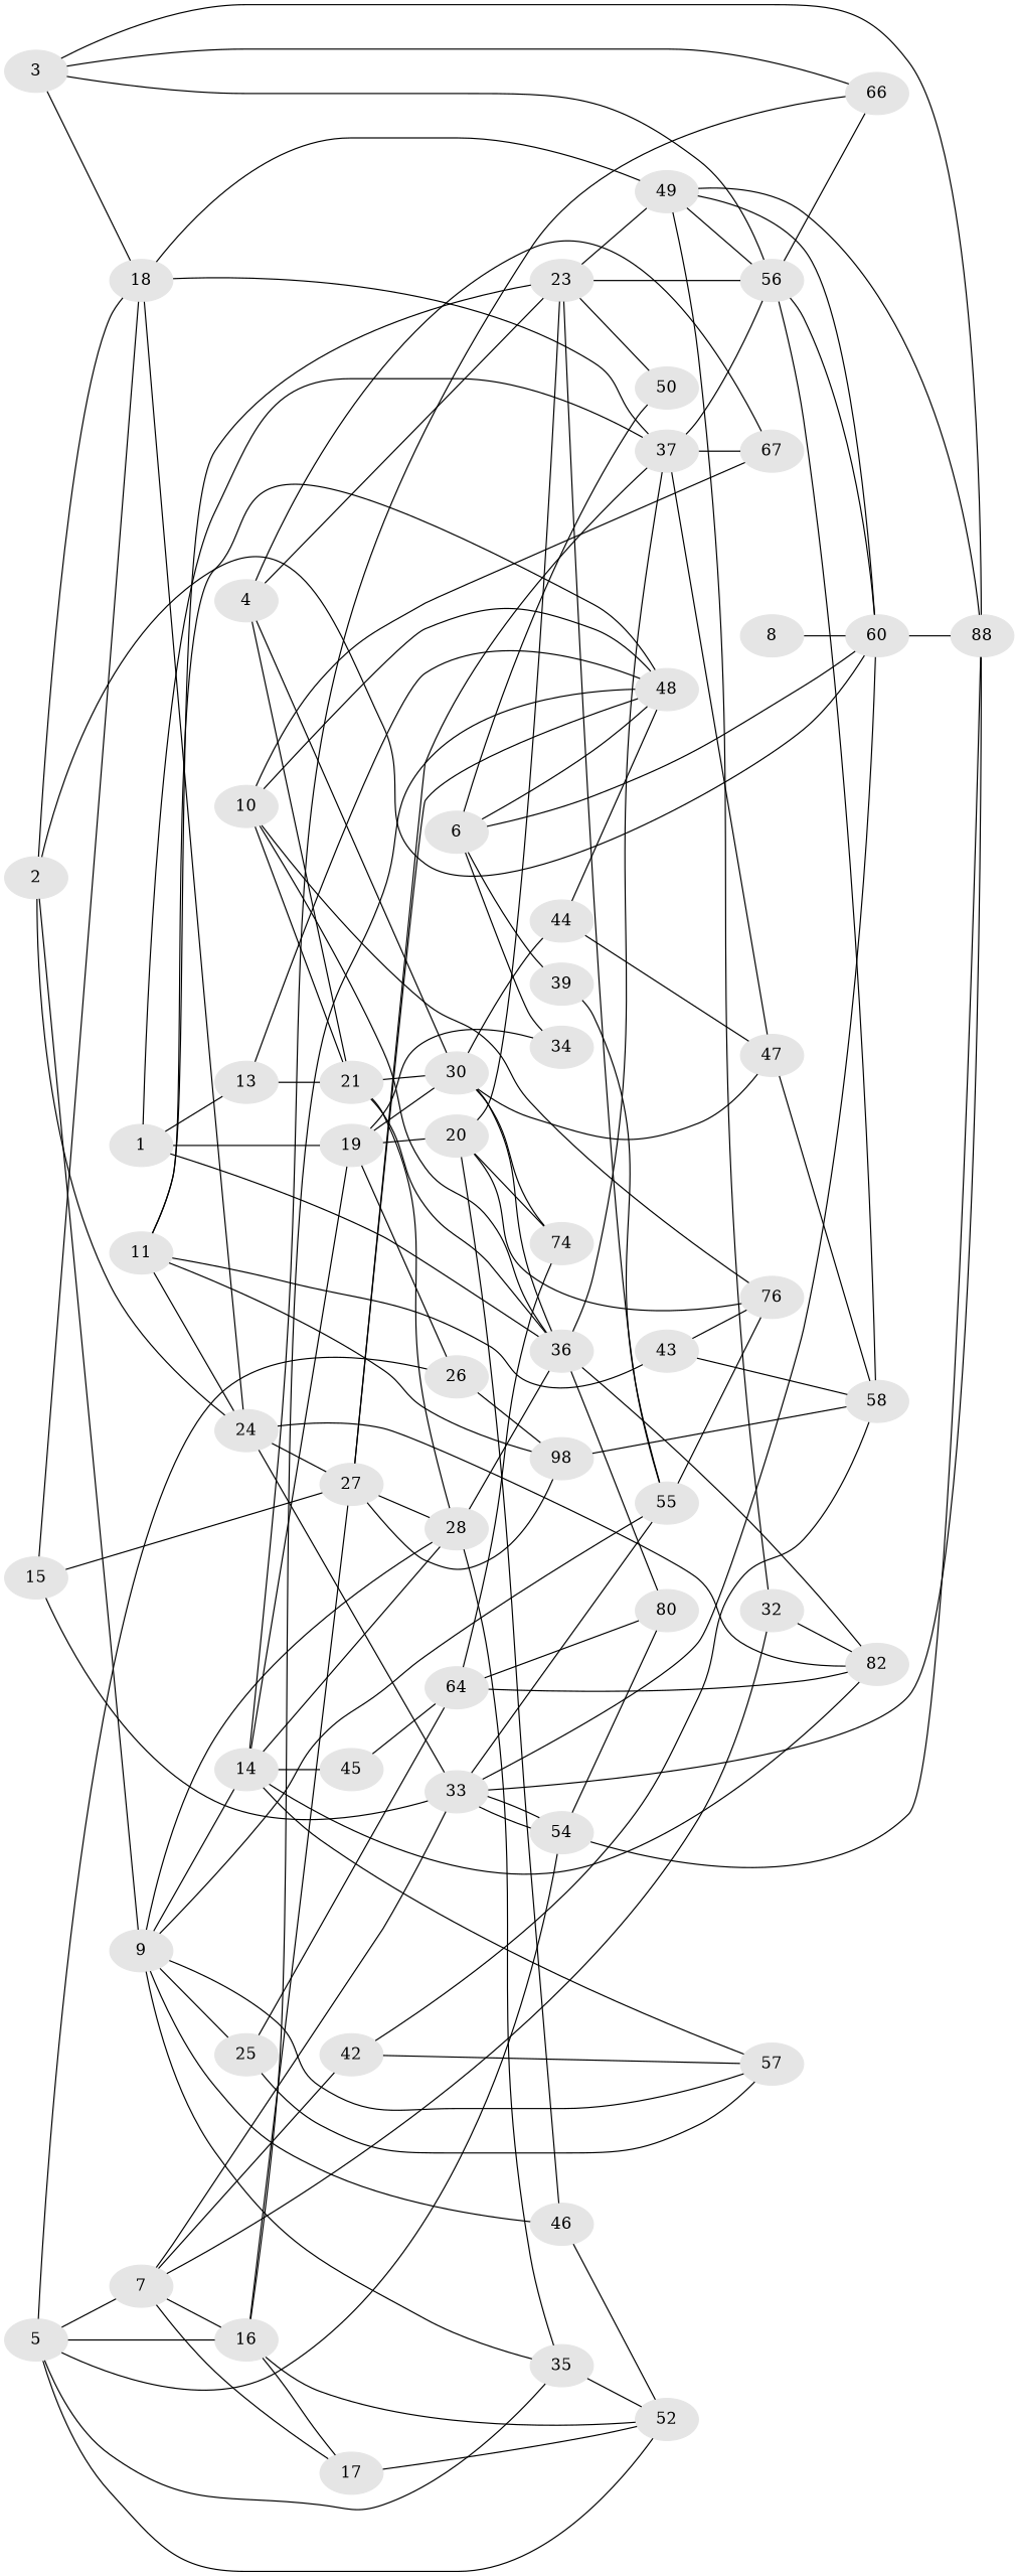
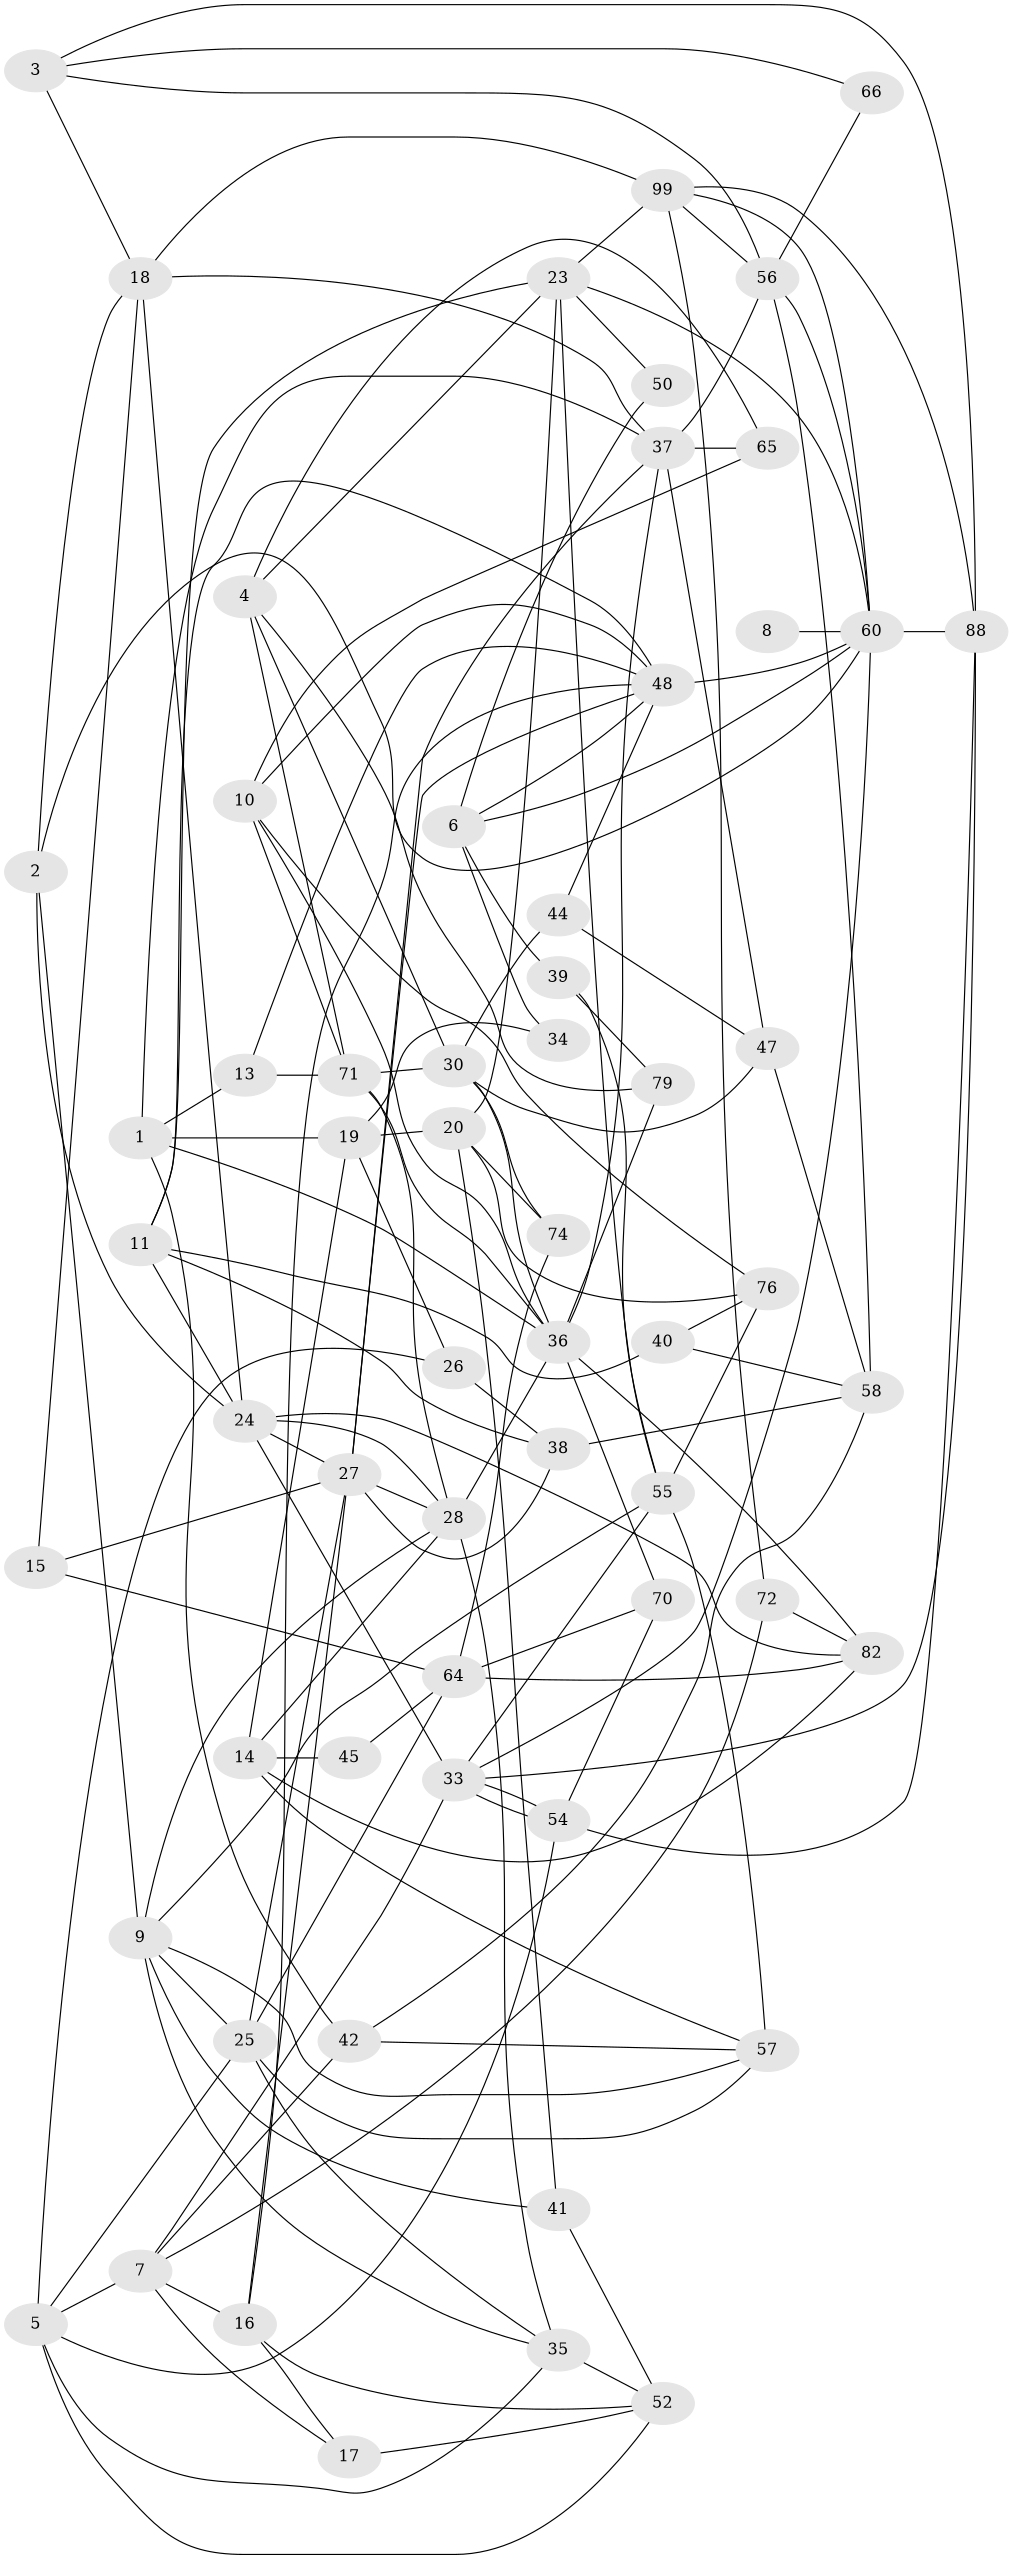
  graph {
    rankdir=LR
    node [color=gray90 style=filled]
    1
    13
    19 [super="+29"]
    36 [super="+65"]
    37 [super="+73"]
    42
-   21 [super="+40"]
+   21 [super="+40" label=71]
    48 [super="+91"]
    30 [super="+69"]
    26
    34
    20 [super="+71"]
+   79
    82 [super="+89"]
-   80
+   80 [label=70]
    47
    56 [super="+86"]
-   67
+   67 [label=65]
    57 [super="+61"]
    58 [super="+75"]
    9 [super="+12"]
    35 [super="+94"]
    14 [super="+96"]
    25 [super="+32"]
    28 [super="+53"]
-   41 [label=46]
+   41
    55 [super="+87"]
    2
    18 [super="+51"]
    24 [super="+85"]
    60 [super="+83"]
-   49 [super="+77"]
+   49 [super="+77" label=99]
    33 [super="+90"]
    27 [super="+62"]
    88 [super="+93"]
    3 [super="+31"]
    66
    4
    23 [super="+46"]
    50
    74
    44
    5 [super="+95"]
    7 [super="+59"]
    16 [super="+22"]
    52 [super="+68"]
    54 [super="+92"]
    17
-   72 [label=32]
-   38 [super="+63" label=98]
+   72
+   38 [super="+63"]
    6 [super="+70"]
    39
    8
    45
    64 [super="+78"]
    76 [super="+81"]
    10 [super="+84"]
    11
-   43
+   43 [label=40]
    15
    1 -- 13
    1 -- 19
    1 -- 36
    1 -- 37
+   1 -- 42
    13 -- 21
    13 -- 48
-   19 -- 30
    19 -- 26
    19 -- 34
    19 -- 20
    36 -- 37
+   36 -- 79
    36 -- 82
    36 -- 80
    37 -- 47
    37 -- 56
    37 -- 67
    42 -- 57
    42 -- 58
    21 -- 36
    21 -- 30
    21 -- 28
+   48 -- 60
    30 -- 36
    30 -- 47
    30 -- 74 [weight=2]
    30 -- 44
    26 -- 38
    20 -- 41 [weight=2]
    20 -- 23
    20 -- 74
    20 -- 76
    47 -- 58
    56 -- 58
    56 -- 60
    56 -- 66
    9 -- 57
    9 -- 35
-   9 -- 14
    9 -- 25
    9 -- 28
    9 -- 41
    9 -- 55
    35 -- 52
    14 -- 19
    14 -- 82
    14 -- 57
    14 -- 28
-   14 -- 66
    14 -- 45
    25 -- 57
+   25 -- 35
+   25 -- 27
    25 -- 64
    28 -- 36
    28 -- 35
    41 -- 52
+   55 -- 57
    55 -- 76
    2 -- 9
    2 -- 18
    2 -- 24
    2 -- 60
    18 -- 37
    18 -- 24
    18 -- 49
    24 -- 82
+   24 -- 28
    24 -- 33
    24 -- 27
    60 -- 88
    49 -- 56
    49 -- 60
    49 -- 88
    49 -- 72
    33 -- 55
    33 -- 60
    33 -- 88
    33 -- 54
    33 -- 54
    27 -- 37
    27 -- 48
    27 -- 28
    27 -- 38
    3 -- 56
    3 -- 18
    3 -- 88
    3 -- 66
    4 -- 21
    4 -- 30
+   4 -- 79
    4 -- 67
    4 -- 23
-   23 -- 56
+   23 -- 60
    23 -- 55
    23 -- 49
    23 -- 50
    44 -- 48
    44 -- 47
    5 -- 26
    5 -- 35
    5 -- 7
-   5 -- 16 [weight=2]
+   5 -- 25 [weight=2]
    5 -- 52
    5 -- 54
    7 -- 42
    7 -- 33
    7 -- 16
    7 -- 17
    7 -- 72
    16 -- 48
    16 -- 27
    16 -- 52
    16 -- 17
    54 -- 80
    54 -- 88
    17 -- 52
    72 -- 82
    38 -- 58 [weight=2]
    6 -- 48
    6 -- 34
    6 -- 60
    6 -- 50
    6 -- 39
+   39 -- 79
    39 -- 55
    8 -- 60 [weight=2]
    45 -- 64
    64 -- 82
    64 -- 80
    64 -- 74
    10 -- 36
    10 -- 21
    10 -- 48
    10 -- 67
    10 -- 76 [weight=2]
    11 -- 48
    11 -- 24
    11 -- 23
    11 -- 38
    11 -- 43
    43 -- 58
    43 -- 76
    15 -- 18
    15 -- 27
-   15 -- 33
+   15 -- 64
  }
